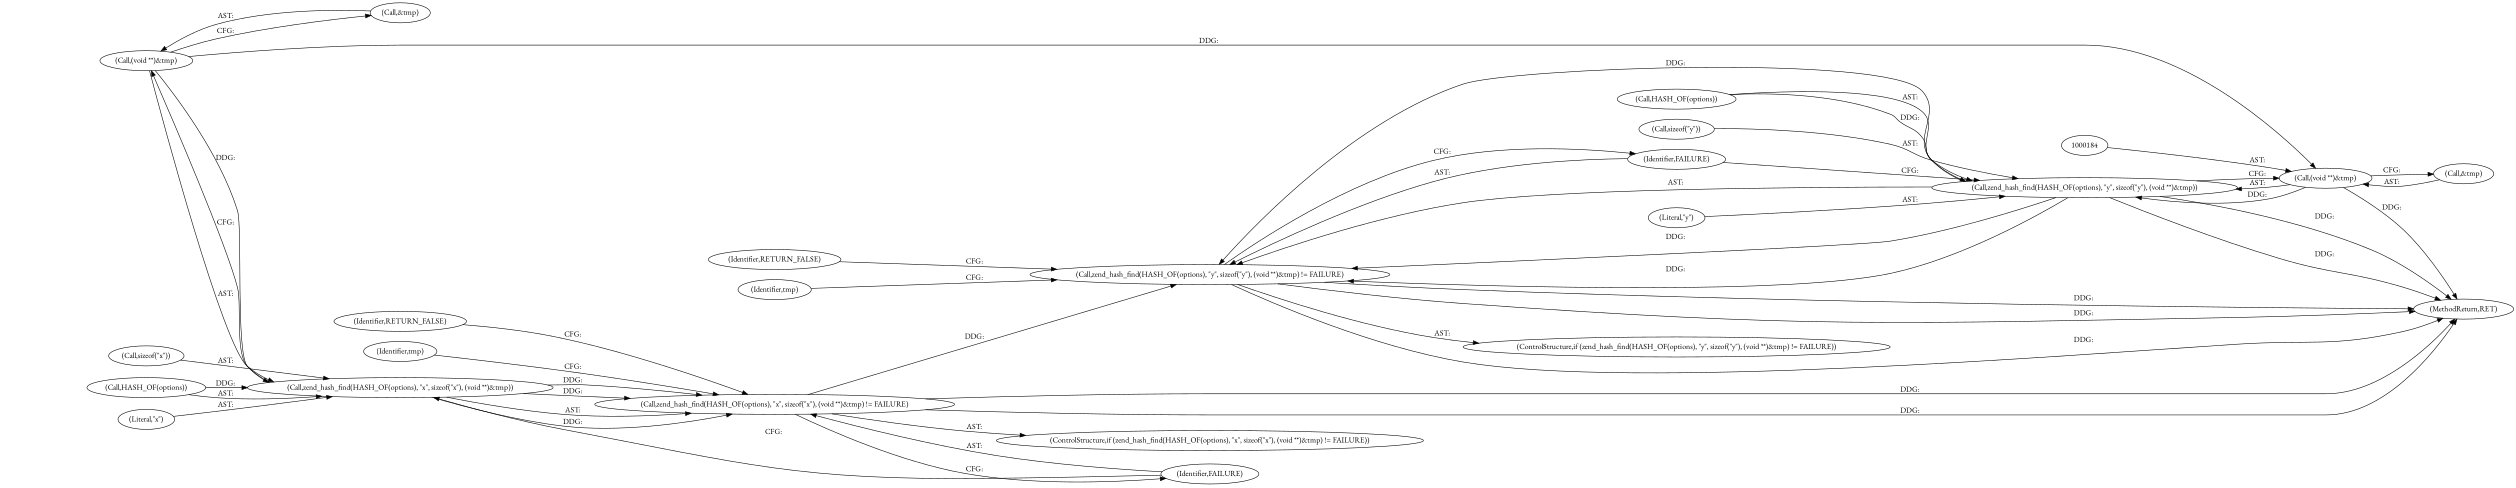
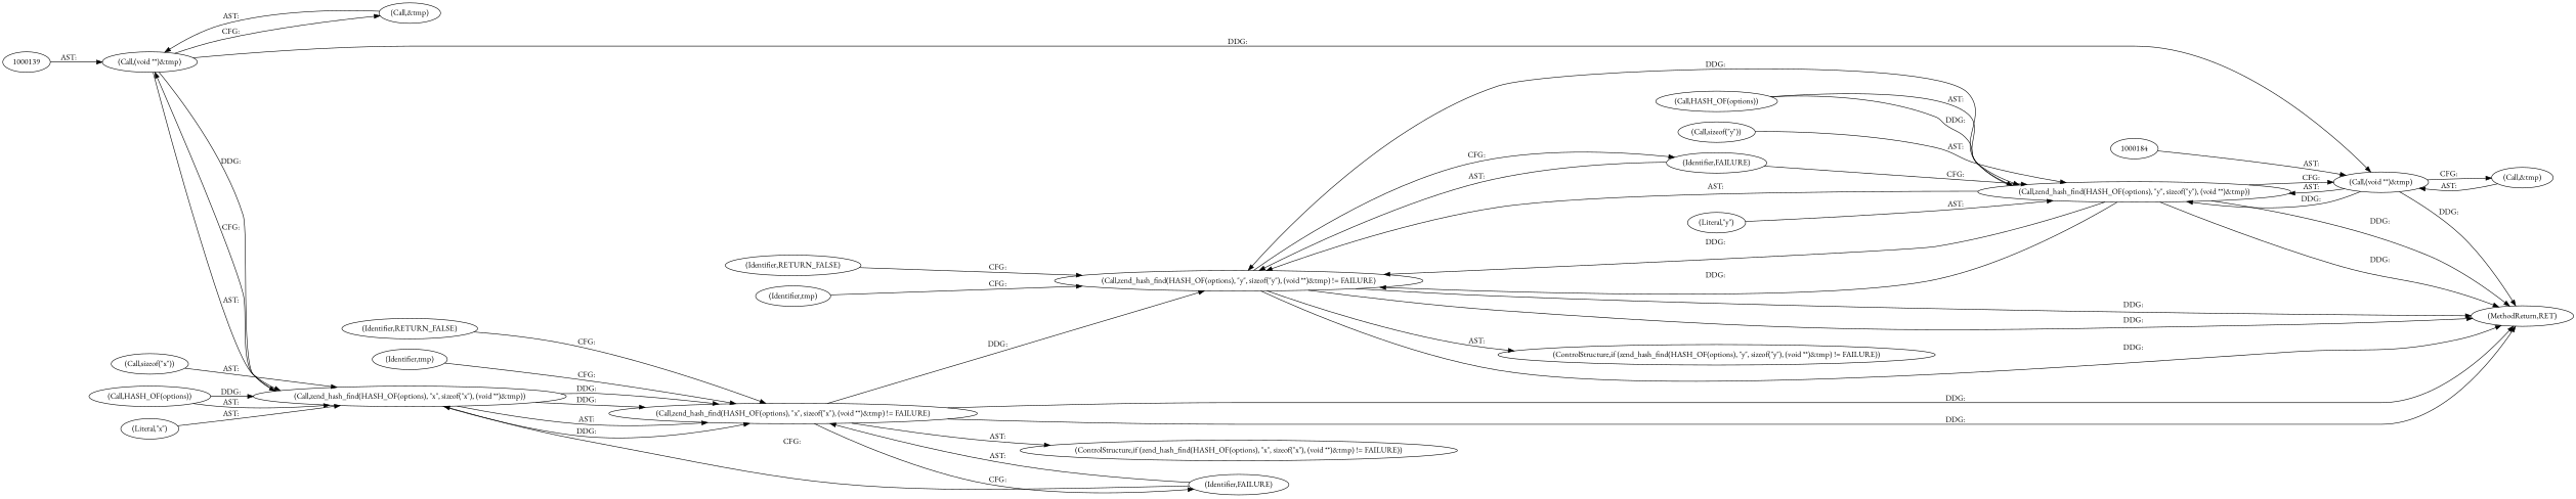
  digraph {
    rankdir=LR
    fontname="EB Garamond"
    node [fontname="EB Garamond"]
    edge [fontname="EB Garamond"]
    n1 [label="(Call,(void **)&tmp)"]
    n2 [label="(Call,zend_hash_find(HASH_OF(options), \"x\", sizeof(\"x\"), (void **)&tmp))"]
    n3 [label="(Call,(void **)&tmp)"]
    n4 [label="(Call,&tmp)"]
    n5 [label="(Call,zend_hash_find(HASH_OF(options), \"x\", sizeof(\"x\"), (void **)&tmp) != FAILURE)"]
    n6 [label="(Call,zend_hash_find(HASH_OF(options), \"y\", sizeof(\"y\"), (void **)&tmp) != FAILURE)"]
    n7 [label="(ControlStructure,if (zend_hash_find(HASH_OF(options), \"x\", sizeof(\"x\"), (void **)&tmp) != FAILURE))"]
    n8 [label="(Identifier,FAILURE)"]
    n9 [label="(MethodReturn,RET)"]
    n10 [label="(Identifier,FAILURE)"]
    n11 [label="(ControlStructure,if (zend_hash_find(HASH_OF(options), \"y\", sizeof(\"y\"), (void **)&tmp) != FAILURE))"]
    n12 [label="(Call,zend_hash_find(HASH_OF(options), \"y\", sizeof(\"y\"), (void **)&tmp))"]
    n13 [label="(Call,&tmp)"]
    n14 [label="(Identifier,RETURN_FALSE)"]
    n15 [label="(Call,sizeof(\"x\"))"]
    n16 [label="(Literal,\"y\")"]
    n17 [label="(Identifier,RETURN_FALSE)"]
    n18 [label="(Call,HASH_OF(options))"]
    n19 [label="(Call,HASH_OF(options))"]
    n20 [label="(Literal,\"x\")"]
    n21 [label="(Identifier,tmp)"]
    n22 [label="(Identifier,tmp)"]
    n23 [label="(Call,sizeof(\"y\"))"]
+   1000139
    1000184
    n1 -> n2 [label="AST: "]
    n1 -> n2 [label="DDG: "]
    n1 -> n3 [label="DDG: "]
    n1 -> n4 [label="CFG: "]
    n2 -> n1 [label="CFG: "]
    n2 -> n5 [label="AST: "]
    n2 -> n5 [label="DDG: "]
    n2 -> n5 [label="DDG: "]
    n2 -> n5 [label="DDG: "]
    n3 -> n9 [label="DDG: "]
    n3 -> n12 [label="AST: "]
    n3 -> n12 [label="DDG: "]
    n3 -> n13 [label="CFG: "]
    n4 -> n1 [label="AST: "]
    n5 -> n6 [label="DDG: "]
    n5 -> n7 [label="AST: "]
    n5 -> n8 [label="CFG: "]
    n5 -> n9 [label="DDG: "]
    n5 -> n9 [label="DDG: "]
    n6 -> n9 [label="DDG: "]
    n6 -> n9 [label="DDG: "]
    n6 -> n9 [label="DDG: "]
    n6 -> n10 [label="CFG: "]
    n6 -> n11 [label="AST: "]
    n8 -> n2 [label="CFG: "]
    n8 -> n5 [label="AST: "]
    n10 -> n6 [label="AST: "]
    n10 -> n12 [label="CFG: "]
    n12 -> n3 [label="CFG: "]
    n12 -> n6 [label="AST: "]
    n12 -> n6 [label="DDG: "]
    n12 -> n6 [label="DDG: "]
    n12 -> n6 [label="DDG: "]
    n12 -> n9 [label="DDG: "]
    n12 -> n9 [label="DDG: "]
    n13 -> n3 [label="AST: "]
    n14 -> n6 [label="CFG: "]
    n15 -> n2 [label="AST: "]
    n16 -> n12 [label="AST: "]
    n17 -> n5 [label="CFG: "]
    n18 -> n2 [label="AST: "]
    n18 -> n2 [label="DDG: "]
    n19 -> n12 [label="AST: "]
    n19 -> n12 [label="DDG: "]
    n20 -> n2 [label="AST: "]
    n21 -> n5 [label="CFG: "]
    n22 -> n6 [label="CFG: "]
    n23 -> n12 [label="AST: "]
+   1000139 -> n1 [label="AST: "]
    1000184 -> n3 [label="AST: "]
  }
